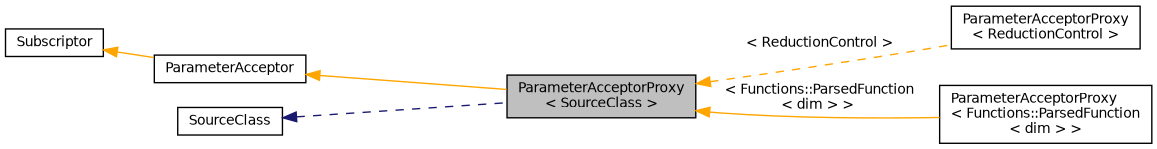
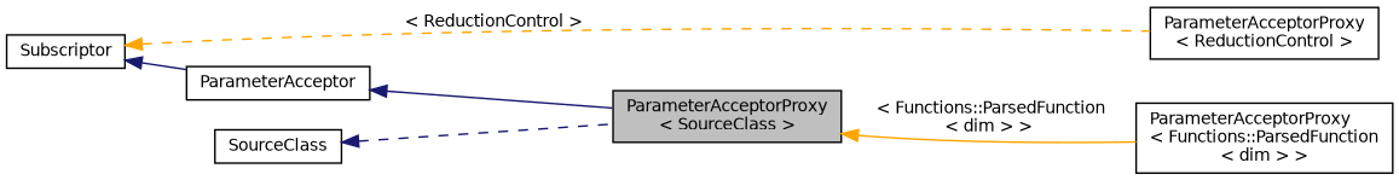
  digraph {
    rankdir=LR
    node [color=black fillcolor=white fontname=Helvetica fontsize=10 shape=record style=filled]
    edge [color=midnightblue dir=back fontname=Helvetica fontsize=10 labelfontname=Helvetica labelfontsize=10 style=solid]
    n1 [fillcolor=grey75 fontcolor=black height=0.2 label="ParameterAcceptorProxy\l\< SourceClass \>" width=0.4]
    n2 [height=0.2 label="ParameterAcceptorProxy\l\< Functions::ParsedFunction\l\< dim \> \>" width=0.4]
    n3 [height=0.2 label="ParameterAcceptorProxy\l\< ReductionControl \>" width=0.4]
    n4 [height=0.2 label=SourceClass width=0.4]
    n5 [height=0.2 label=ParameterAcceptor width=0.4]
    n6 [height=0.2 label=Subscriptor width=0.4]
    n1 -> n2 [color=orange label=" \< Functions::ParsedFunction\l\< dim \> \>"]
-   n1 -> n3 [color=orange label=" \< ReductionControl \>" style=dashed]
+   n6 -> n3 [color=orange label=" \< ReductionControl \>" style=dashed]
    n4 -> n1 [style=dashed]
-   n5 -> n1 [color=orange]
-   n6 -> n5 [color=orange]
+   n5 -> n1
+   n6 -> n5
  }
